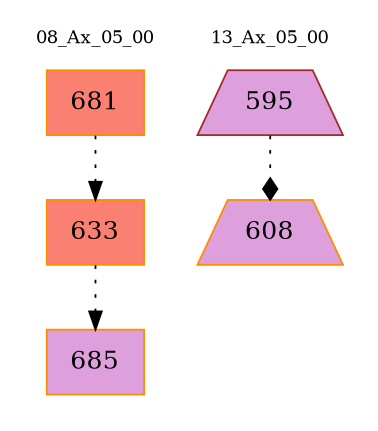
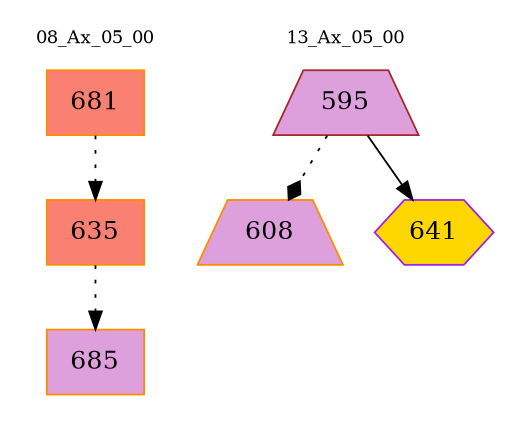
  digraph {
    node [color=darkorange fillcolor=plum shape=box style=filled]
    edge [arrowhead=normal color=black style=dotted]
    n1 [fillcolor=salmon label=681]
-   n2 [fillcolor=salmon label=633]
+   n2 [fillcolor=salmon label=635]
    n3 [label=685]
    n4 [color=brown label=595 shape=trapezium]
    n5 [label=608 shape=trapezium]
+   n6 [color=purple fillcolor=gold label=641 shape=hexagon]
    subgraph cluster_1 {
      color=white
      fontsize=10
      label="08_Ax_05_00"
      n1
      n2
      n3
    }
    subgraph cluster_2 {
      color=white
      fontsize=10
      label="13_Ax_05_00"
      n4
      n5
+     n6
    }
    n1 -> n2
    n2 -> n3
    n4 -> n5 [arrowhead=diamond]
+   n4 -> n6 [style=solid]
  }
